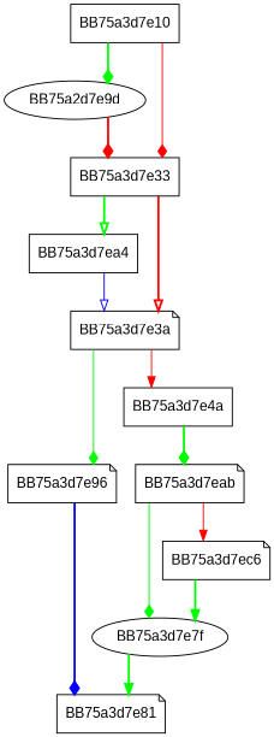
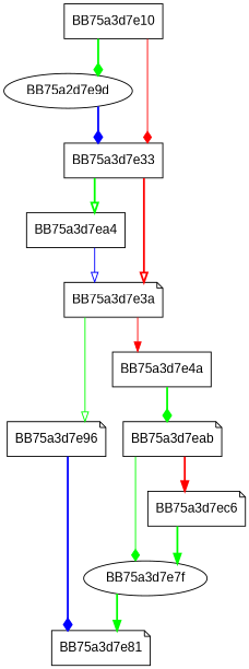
  digraph {
    fontname="Liberation Sans"
    splines=ortho
    node [fontname="Liberation Sans" shape=note]
    edge [arrowhead=diamond color=green fontname="Liberation Sans" style=bold]
    BB75a3d7e10 [shape=box]
    n2 [label=BB75a2d7e9d shape=ellipse]
    BB75a3d7e33 [shape=box]
    BB75a3d7ea4 [shape=box]
    BB75a3d7e3a
    BB75a3d7e96
    BB75a3d7e4a [shape=box]
    BB75a3d7e81
    BB75a3d7eab
    BB75a3d7e7f [shape=ellipse]
    BB75a3d7ec6
    BB75a3d7e10 -> n2
    BB75a3d7e10 -> BB75a3d7e33 [color=red style=solid]
-   n2 -> BB75a3d7e33 [color=red]
+   n2 -> BB75a3d7e33 [color=blue]
    BB75a3d7e33 -> BB75a3d7ea4 [arrowhead=onormal]
    BB75a3d7e33 -> BB75a3d7e3a [arrowhead=onormal color=red]
    BB75a3d7ea4 -> BB75a3d7e3a [arrowhead=onormal color=blue style=solid]
-   BB75a3d7e3a -> BB75a3d7e96 [style=solid]
+   BB75a3d7e3a -> BB75a3d7e96 [arrowhead=onormal style=solid]
    BB75a3d7e3a -> BB75a3d7e4a [arrowhead=normal color=red style=solid]
    BB75a3d7e96 -> BB75a3d7e81 [color=blue]
    BB75a3d7e4a -> BB75a3d7eab
    BB75a3d7eab -> BB75a3d7e7f [style=solid]
-   BB75a3d7eab -> BB75a3d7ec6 [arrowhead=normal color=red style=solid]
+   BB75a3d7eab -> BB75a3d7ec6 [arrowhead=normal color=red]
    BB75a3d7e7f -> BB75a3d7e81 [arrowhead=normal]
    BB75a3d7ec6 -> BB75a3d7e7f [arrowhead=normal]
  }
